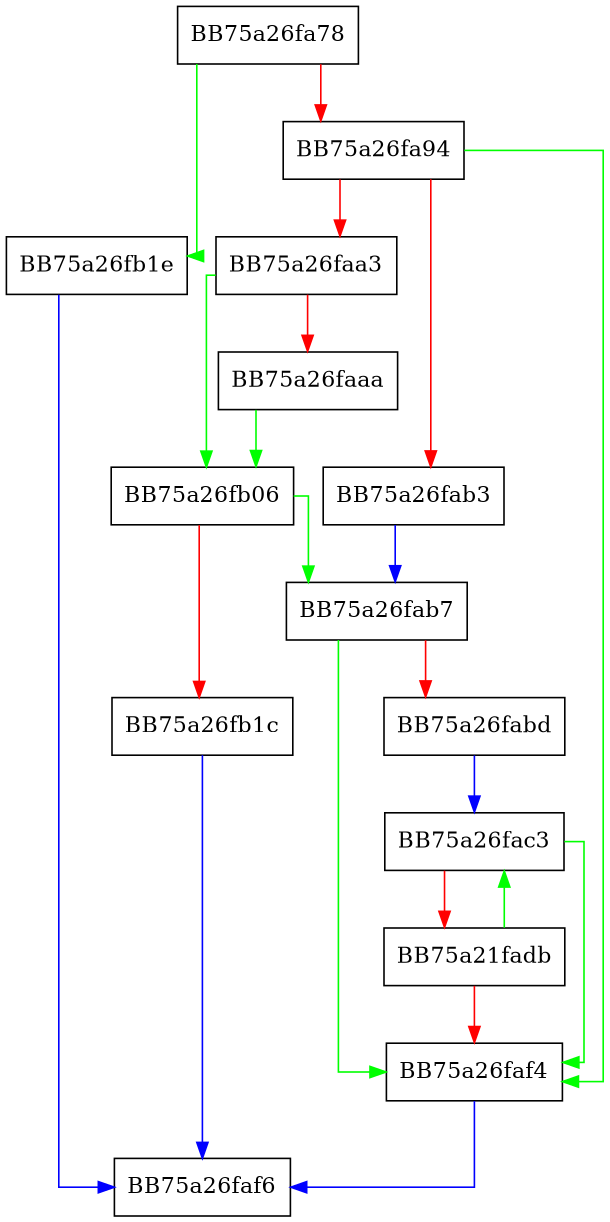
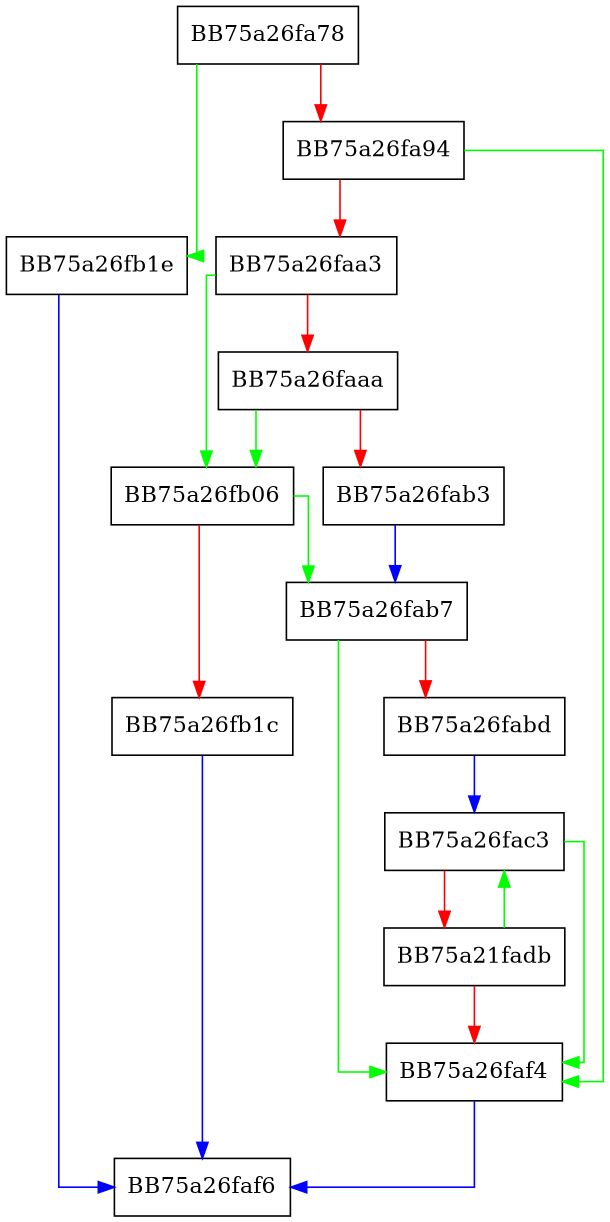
  digraph {
    splines=ortho
    node [shape=box]
    edge [color=green]
    n1 [label=BB75a26fa78]
    BB75a26fb1e
    BB75a26fa94
    BB75a26faf6
    BB75a26faf4
    BB75a26faa3
    BB75a26fb06
    BB75a26faaa
    BB75a26fab7
    BB75a26fb1c
    BB75a26fab3
    BB75a26fabd
    BB75a26fac3
    n14 [label=BB75a21fadb]
    n1 -> BB75a26fb1e
    n1 -> BB75a26fa94 [color=red]
    BB75a26fb1e -> BB75a26faf6 [color=blue]
    BB75a26fa94 -> BB75a26faf4
    BB75a26fa94 -> BB75a26faa3 [color=red]
    BB75a26faf4 -> BB75a26faf6 [color=blue]
    BB75a26faa3 -> BB75a26fb06
    BB75a26faa3 -> BB75a26faaa [color=red]
    BB75a26fb06 -> BB75a26fab7
    BB75a26fb06 -> BB75a26fb1c [color=red]
    BB75a26faaa -> BB75a26fb06
-   BB75a26fa94 -> BB75a26fab3 [color=red]
+   BB75a26faaa -> BB75a26fab3 [color=red]
    BB75a26fab7 -> BB75a26faf4
    BB75a26fab7 -> BB75a26fabd [color=red]
    BB75a26fb1c -> BB75a26faf6 [color=blue]
    BB75a26fab3 -> BB75a26fab7 [color=blue]
    BB75a26fabd -> BB75a26fac3 [color=blue]
    BB75a26fac3 -> BB75a26faf4
    BB75a26fac3 -> n14 [color=red]
    n14 -> BB75a26faf4 [color=red]
    n14 -> BB75a26fac3
  }
